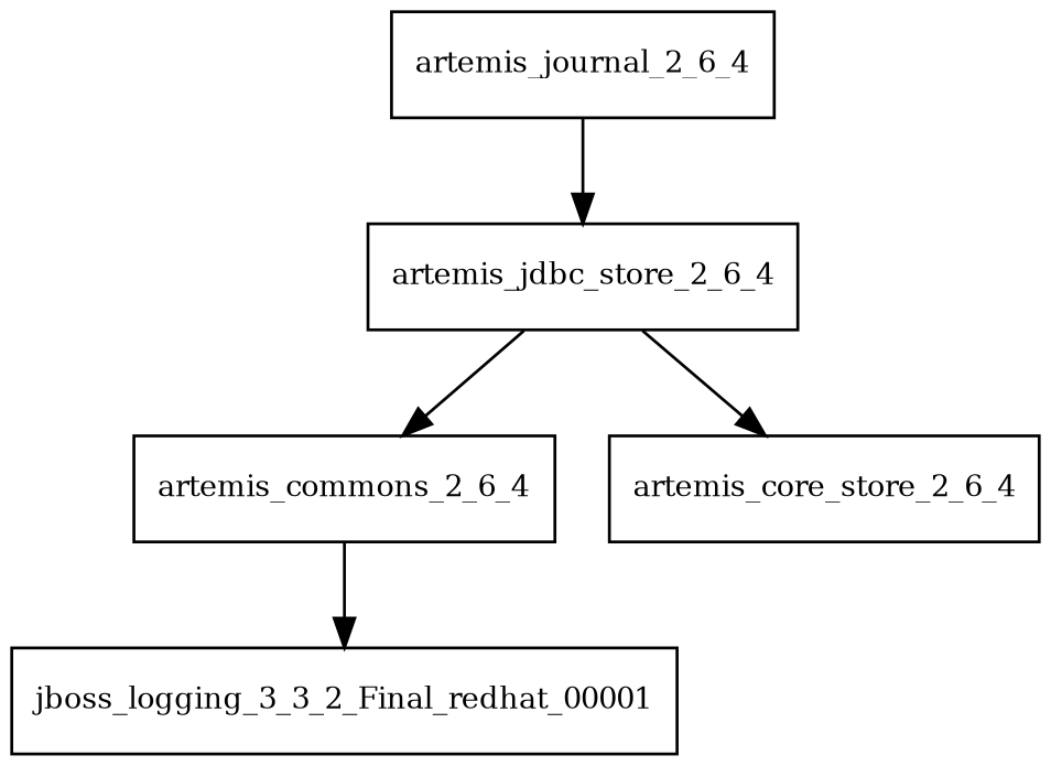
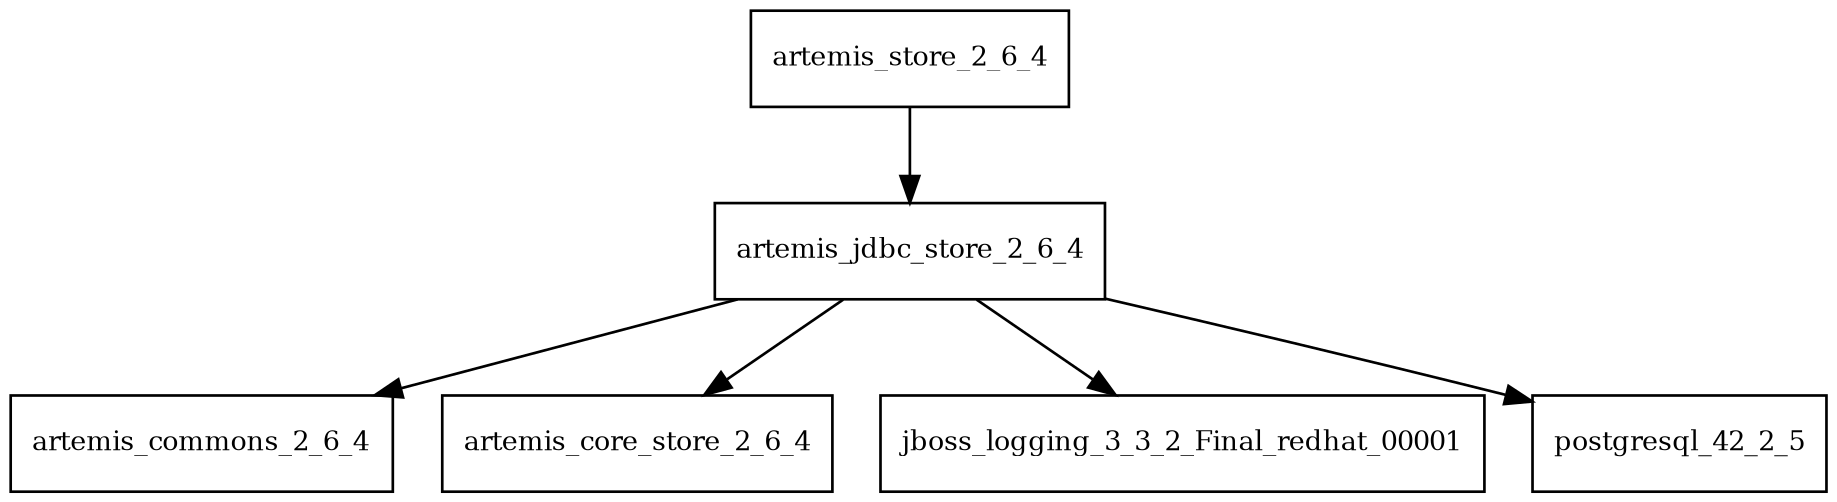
  digraph {
    node [fontsize=10.0 shape=box]
    artemis_jdbc_store_2_6_4
    artemis_commons_2_6_4
    n3 [label=artemis_core_store_2_6_4]
    jboss_logging_3_3_2_Final_redhat_00001
-   artemis_journal_2_6_4
+   postgresql_42_2_5
+   artemis_journal_2_6_4 [label=artemis_store_2_6_4]
    artemis_jdbc_store_2_6_4 -> artemis_commons_2_6_4
    artemis_jdbc_store_2_6_4 -> n3
-   artemis_commons_2_6_4 -> jboss_logging_3_3_2_Final_redhat_00001
+   artemis_jdbc_store_2_6_4 -> jboss_logging_3_3_2_Final_redhat_00001
+   artemis_jdbc_store_2_6_4 -> postgresql_42_2_5
    artemis_journal_2_6_4 -> artemis_jdbc_store_2_6_4
  }
